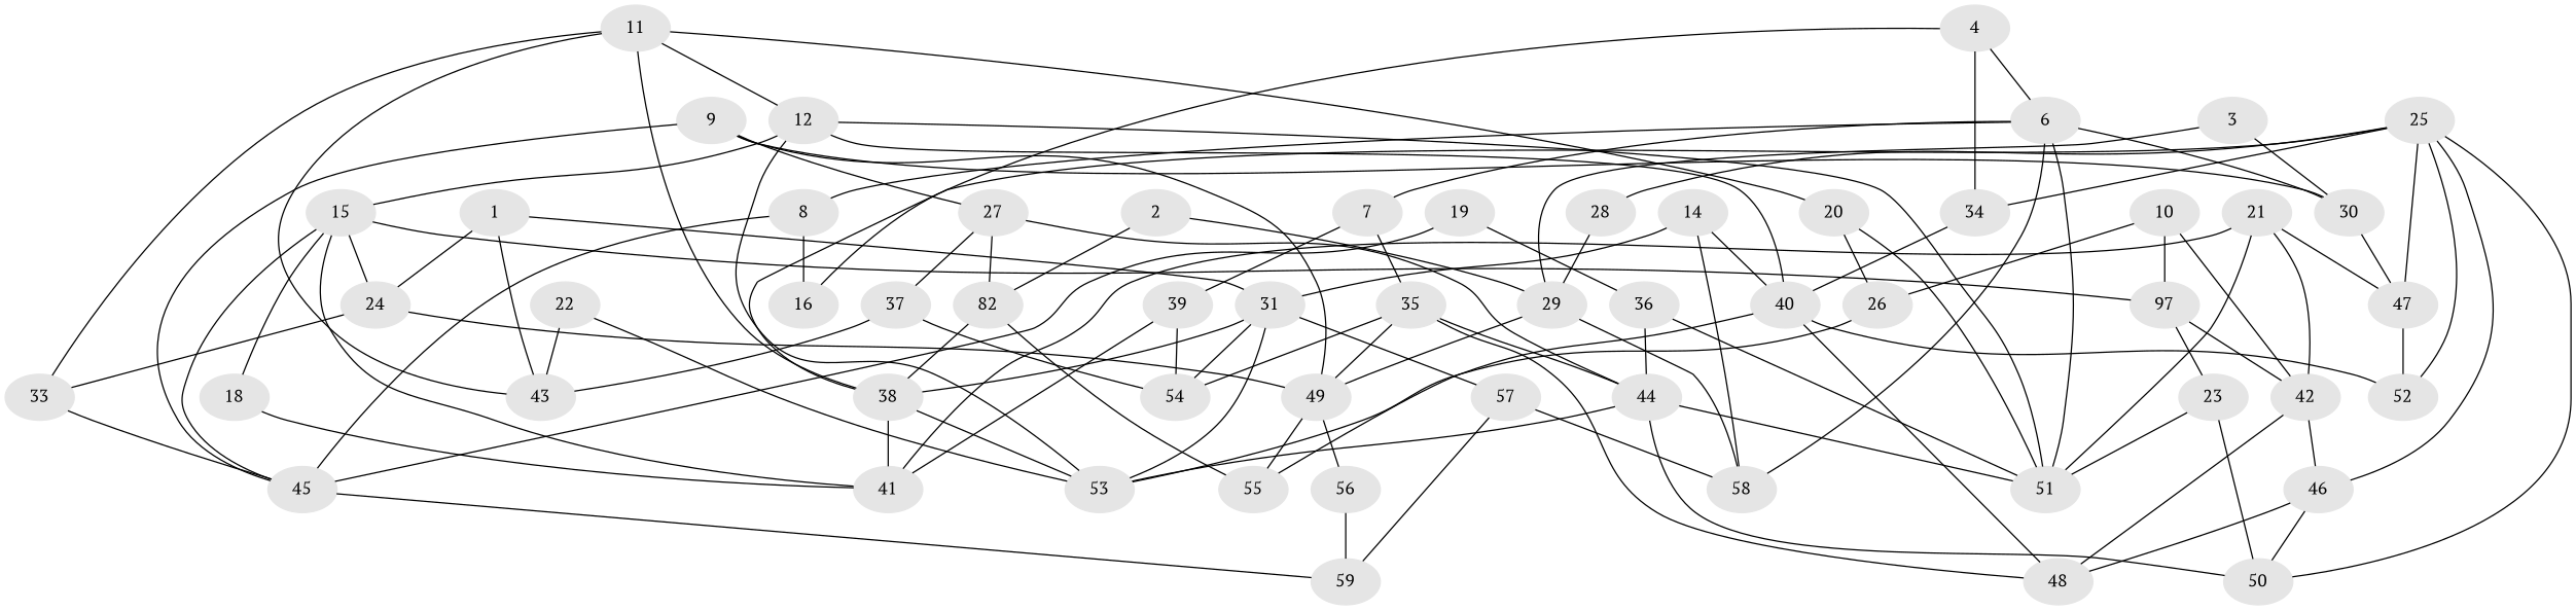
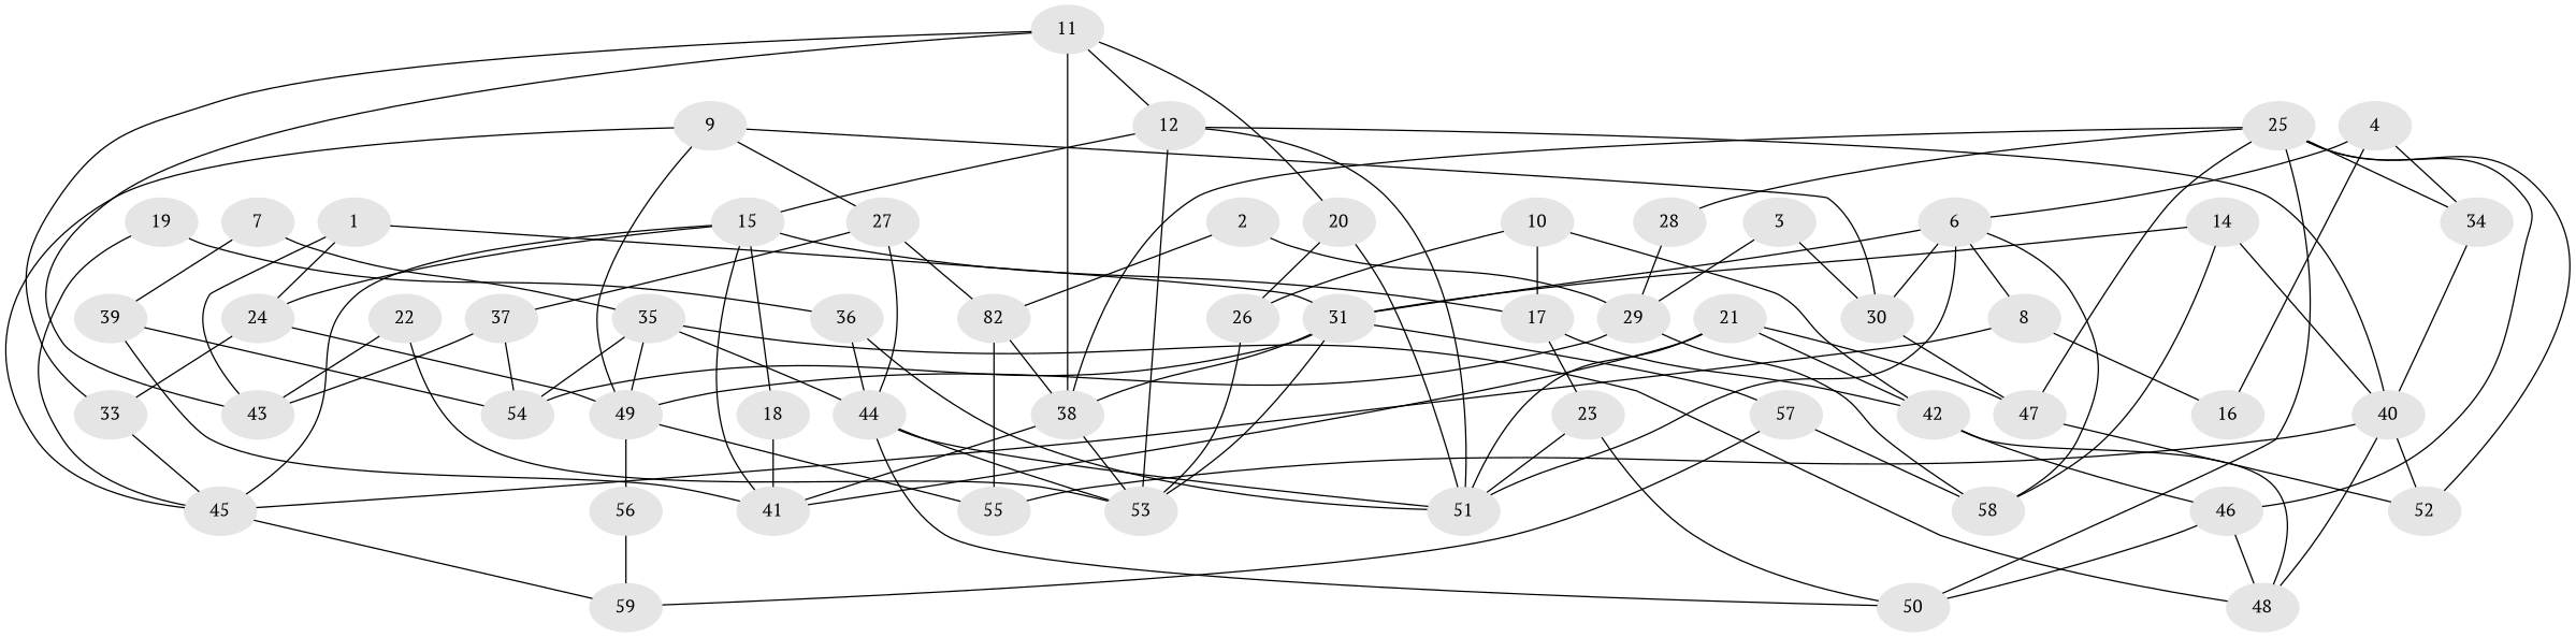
  graph {
    fontname="PT Serif"
    node [color=gray90 fontname="PT Serif" style=filled]
    edge [fontname="PT Serif"]
    1
    24
    31
    43
    49
    33
    38
    53
    54
    57
    2
    29
    n13 [label=82]
    58
    55
    3
    30
    47
    4
    6
    16
    34
    7
    8
    51
    40
    20
    26
    35
    39
    45
    44
    48
    41
    59
    9
    27
    37
    56
    10
-   17 [label=97]
+   17
    42
    23
    46
    11
    12
    15
    18
    52
    14
    50
    19
    36
    21
    22
    25
    28
    1 -- 24
    1 -- 31
    1 -- 43
    24 -- 49
    24 -- 33
    31 -- 38
    31 -- 53
    31 -- 54
    31 -- 57
    49 -- 55
    49 -- 56
    33 -- 45
    38 -- 53
    38 -- 41
    57 -- 58
    57 -- 59
    2 -- 29
    2 -- n13
    29 -- 49
    29 -- 58
    n13 -- 38
    n13 -- 55
    3 -- 29
    3 -- 30
    30 -- 47
    47 -- 52
    4 -- 6
    4 -- 16
    4 -- 34
    6 -- 58
    6 -- 30
-   6 -- 7
+   6 -- 31
    6 -- 8
    6 -- 51
    34 -- 40
    7 -- 35
    7 -- 39
    8 -- 16
    8 -- 45
    40 -- 55
    40 -- 48
    40 -- 52
    20 -- 51
    20 -- 26
    26 -- 53
    35 -- 49
    35 -- 54
    35 -- 44
    35 -- 48
    39 -- 54
    39 -- 41
    45 -- 59
    44 -- 53
    44 -- 51
    44 -- 50
    9 -- 49
    9 -- 30
    9 -- 45
    9 -- 27
    27 -- n13
    27 -- 44
    27 -- 37
    37 -- 43
    37 -- 54
    56 -- 59
    10 -- 26
    10 -- 17
    10 -- 42
    17 -- 42
    17 -- 23
    42 -- 48
    42 -- 46
    23 -- 51
    23 -- 50
    46 -- 48
    46 -- 50
    11 -- 43
    11 -- 33
    11 -- 38
    11 -- 20
    11 -- 12
    12 -- 53
    12 -- 51
    12 -- 40
    12 -- 15
    15 -- 24
    15 -- 45
    15 -- 41
    15 -- 17
    15 -- 18
    18 -- 41
    14 -- 31
    14 -- 58
    14 -- 40
    19 -- 45
    19 -- 36
    36 -- 51
    36 -- 44
    21 -- 47
    21 -- 51
    21 -- 41
    21 -- 42
    22 -- 43
    22 -- 53
    25 -- 38
    25 -- 47
    25 -- 34
    25 -- 46
    25 -- 52
    25 -- 50
    25 -- 28
    28 -- 29
  }
